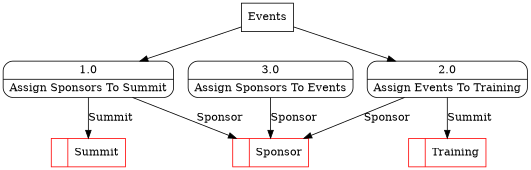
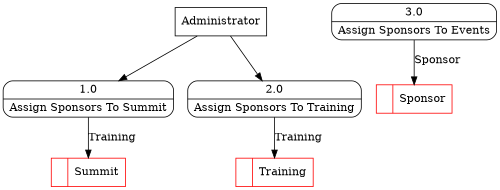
  digraph {
    node [shape=record]
    n1 [color=red label="<f0>  |<f1> Summit "]
    n2 [color=red label="<f0>  |<f1> Sponsor "]
    n3 [color=red label="<f0>  |<f1> Training "]
-   n4 [label=Events shape=box]
+   n4 [label=Administrator shape=box]
    n5 [label="{<f0> 1.0|<f1> Assign Sponsors To Summit }" shape=Mrecord]
-   n6 [label="{<f0> 2.0|<f1> Assign Events To Training }" shape=Mrecord]
+   n6 [label="{<f0> 2.0|<f1> Assign Sponsors To Training }" shape=Mrecord]
    n7 [label="{<f0> 3.0|<f1> Assign Sponsors To Events }" shape=Mrecord]
    n4 -> n5
    n4 -> n6
-   n5 -> n1 [label=Summit]
-   n5 -> n2 [label=Sponsor]
-   n6 -> n2 [label=Sponsor]
-   n6 -> n3 [label=Summit]
+   n5 -> n1 [label=Training]
+   n6 -> n3 [label=Training]
    n7 -> n2 [label=Sponsor]
  }
